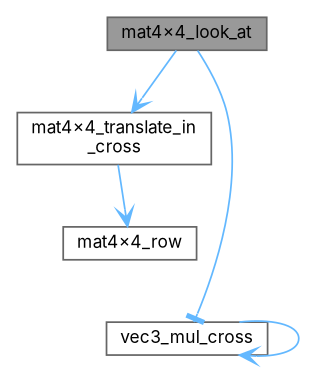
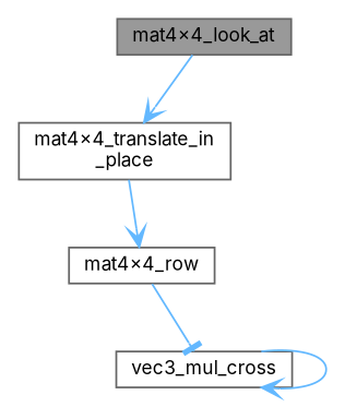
  digraph {
    fontname=Inter
    rankdir=TB
    node [color=grey40 fillcolor=white fontname=Inter fontsize=10 shape=box style=filled]
    edge [arrowhead=vee color=steelblue1 fontname=Inter fontsize=10 labelfontname=Helvetica labelfontsize=10 style=solid]
    n1 [color=gray40 fillcolor=grey60 fontcolor=black height=0.2 label=mat4x4_look_at width=0.4]
-   n2 [height=0.2 label="mat4x4_translate_in\l_cross" width=0.4]
+   n2 [height=0.2 label="mat4x4_translate_in\l_place" width=0.4]
    n3 [height=0.2 label=vec3_mul_cross width=0.4]
    n4 [height=0.2 label=mat4x4_row width=0.4]
    n1 -> n2
-   n1 -> n3 [arrowhead=tee]
+   n4 -> n3 [arrowhead=tee]
    n2 -> n4
    n3 -> n3
  }
